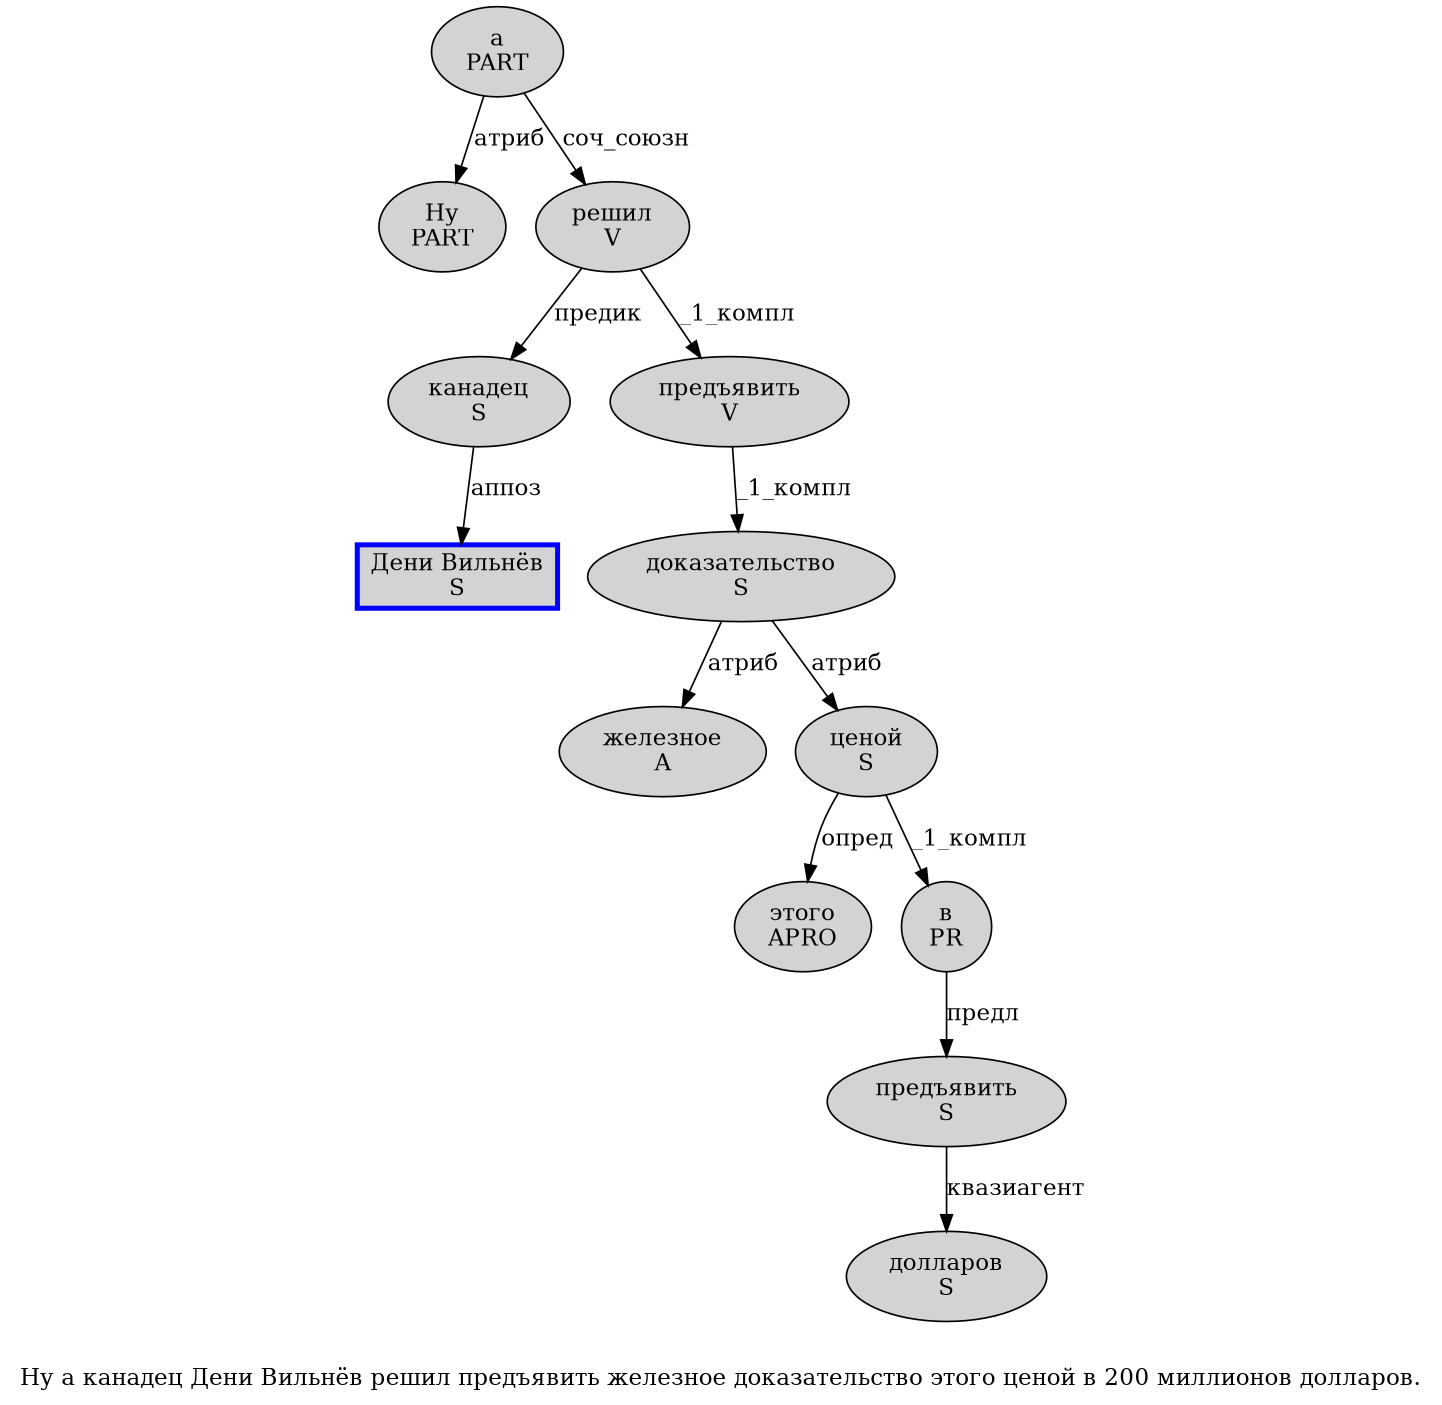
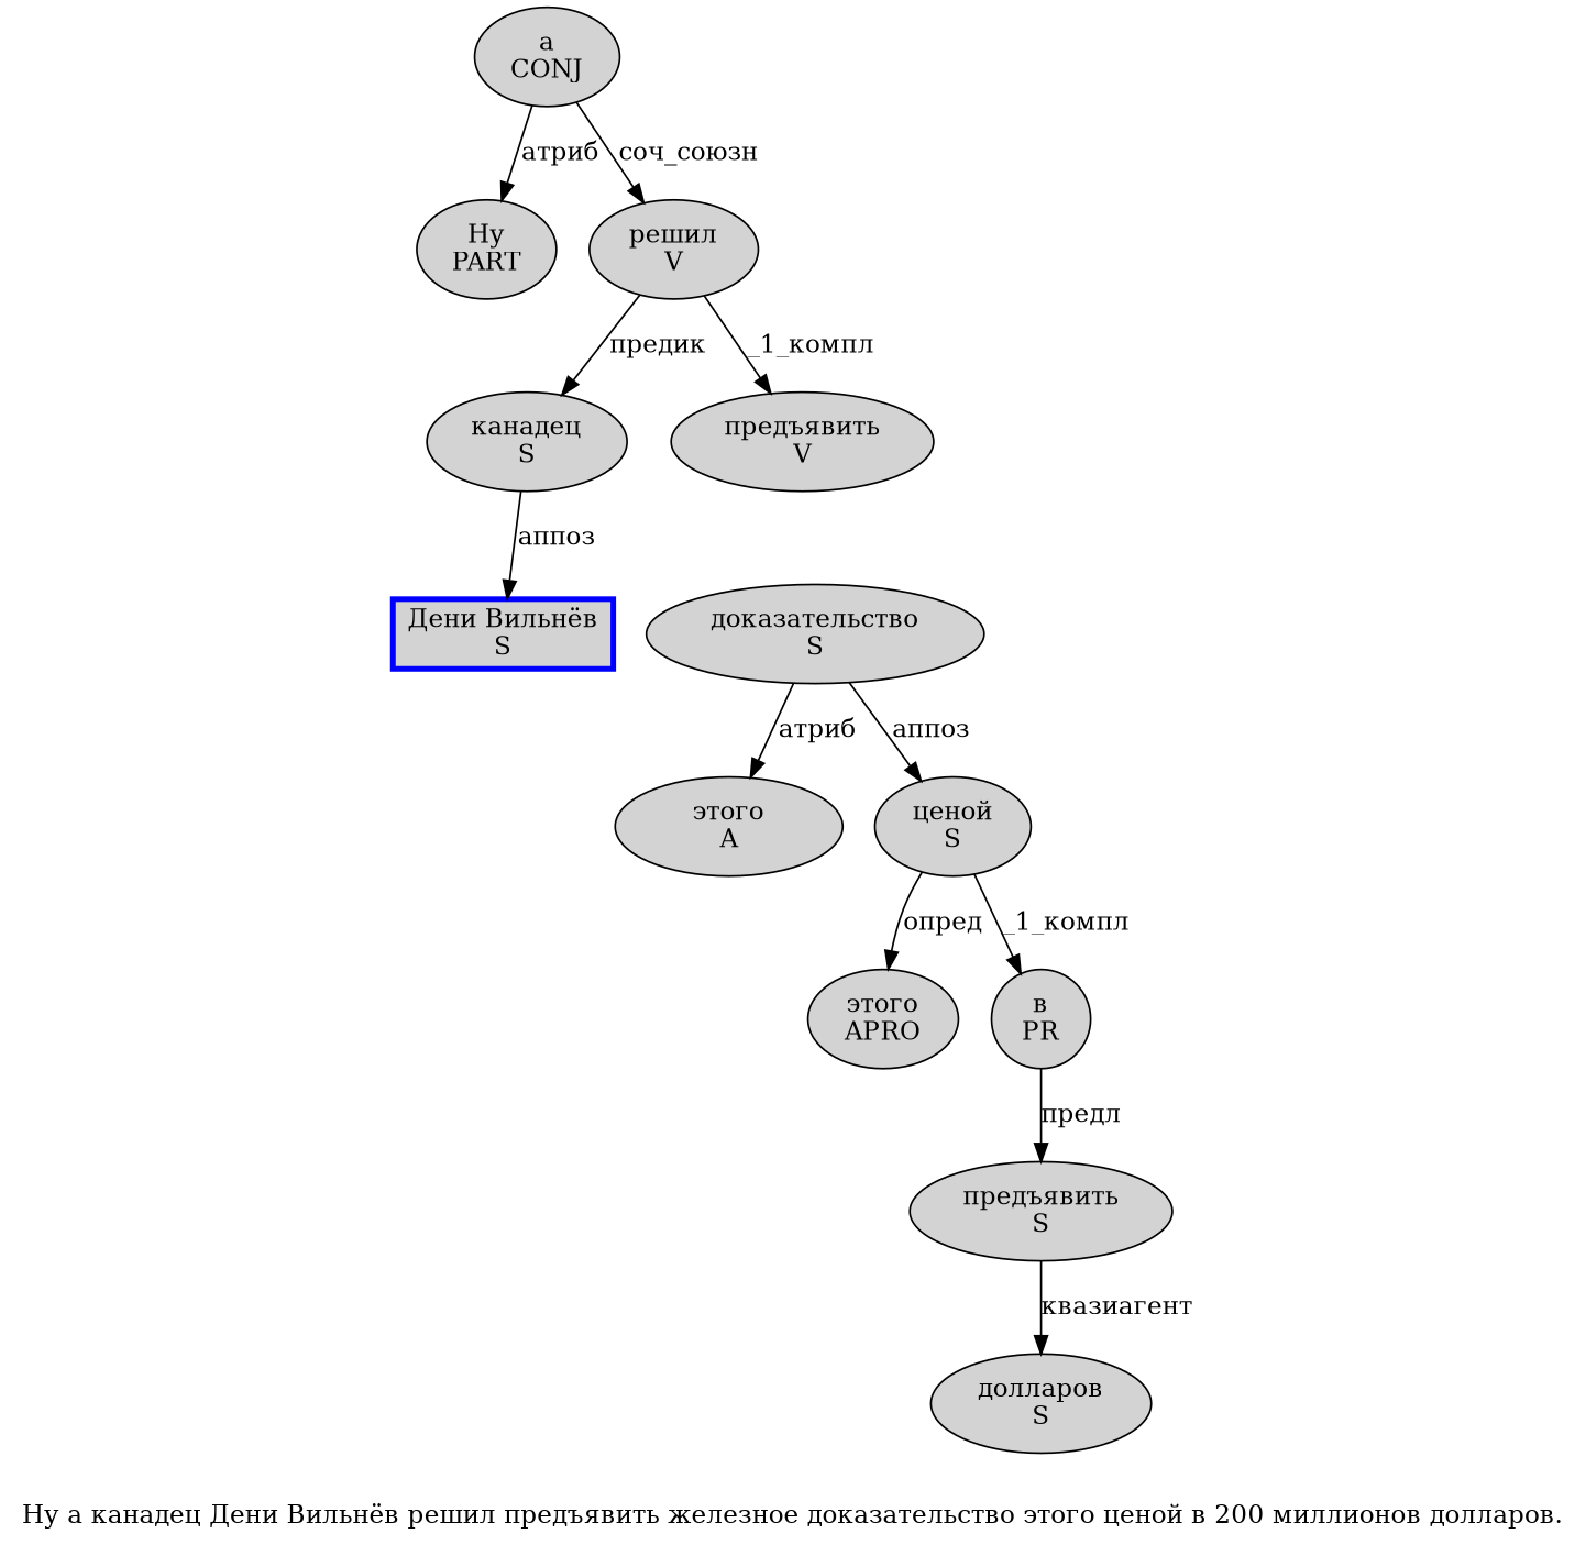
  digraph {
    label="Ну а канадец Дени Вильнёв решил предъявить железное доказательство этого ценой в 200 миллионов долларов."
    node [fillcolor=lightgray penwidth=1 shape=ellipse style=filled]
    n1 [label="Ну\nPART"]
-   n2 [label="а\nPART"]
+   n2 [label="а\nCONJ"]
    n3 [label="решил\nV"]
    n4 [label="канадец\nS"]
    n5 [label="предъявить\nV"]
    n6 [color=blue label="Дени Вильнёв\nS" penwidth=3 shape=box]
    n7 [label="доказательство\nS"]
-   n8 [label="железное\nA"]
+   n8 [label="этого\nA"]
    n9 [label="ценой\nS"]
    n10 [label="этого\nAPRO"]
    n11 [label="в\nPR"]
    n12 [label="предъявить\nS"]
    n13 [label="долларов\nS"]
    n2 -> n1 [label="атриб"]
    n2 -> n3 [label="соч_союзн"]
    n3 -> n4 [label="предик"]
    n3 -> n5 [label="_1_компл"]
    n4 -> n6 [label="аппоз"]
-   n5 -> n7 [label="_1_компл"]
    n7 -> n8 [label="атриб"]
-   n7 -> n9 [label="атриб"]
+   n7 -> n9 [label="аппоз"]
    n9 -> n10 [label="опред"]
    n9 -> n11 [label="_1_компл"]
    n11 -> n12 [label="предл"]
    n12 -> n13 [label="квазиагент"]
  }
